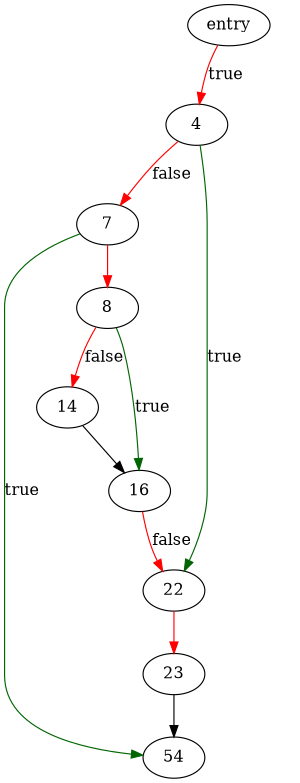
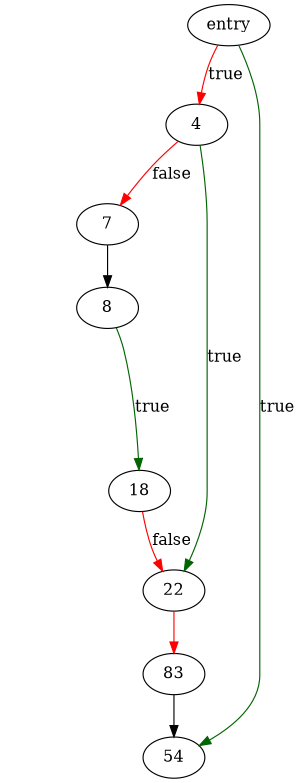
  digraph {
    edge [color=red]
    n1 [label=entry]
    4
    n3 [label=54]
    7
    22
    8
-   23
-   14
-   18 [label=16]
+   23 [label=83]
+   18
    n1 -> 4 [label=true]
-   7 -> n3 [color=darkgreen label=true]
+   n1 -> n3 [color=darkgreen label=true]
    4 -> 7 [label=false]
    4 -> 22 [color=darkgreen label=true]
-   7 -> 8
+   7 -> 8 [color=""]
    22 -> 23
-   8 -> 14 [label=false]
    8 -> 18 [color=darkgreen label=true]
    23 -> n3 [color=""]
-   14 -> 18 [color=""]
    18 -> 22 [label=false]
  }
